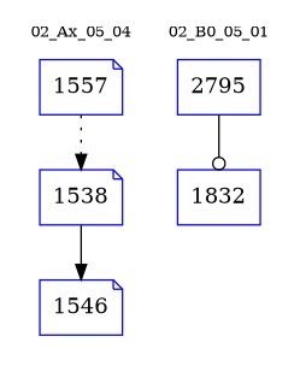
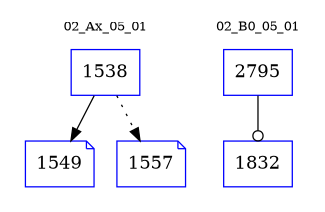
  digraph {
    node [color=blue shape=box]
    edge [arrowhead=normal color=black style=solid]
-   n1 [label=1538 shape=note]
-   n2 [label=1546 shape=note]
+   n1 [label=1538]
+   n2 [label=1549 shape=note]
    n3 [label=1557 shape=note]
    n4 [label=2795]
    n5 [label=1832]
    subgraph cluster_1 {
      color=white
      fontsize=10
-     label="02_Ax_05_04"
+     label="02_Ax_05_01"
      n1
      n2
      n3
    }
    subgraph cluster_2 {
      color=white
      fontsize=10
      label="02_B0_05_01"
      n4
      n5
    }
    n1 -> n2
-   n3 -> n1 [style=dotted]
+   n1 -> n3 [style=dotted]
    n4 -> n5 [arrowhead=odot]
  }
